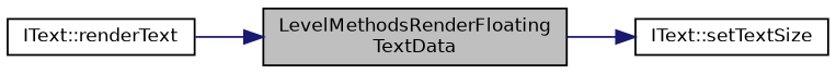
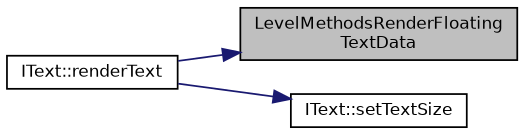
  digraph {
    rankdir=LR
    node [color=black fillcolor=white fontname=Helvetica fontsize=10 shape=record style=filled]
    edge [color=midnightblue fontname=Helvetica fontsize=10 labelfontname=Helvetica labelfontsize=10 style=solid]
    n1 [fillcolor=grey75 fontcolor=black height=0.2 label="LevelMethodsRenderFloating\lTextData" width=0.4]
    n2 [height=0.2 label="IText::setTextSize" width=0.4]
    n3 [height=0.2 label="IText::renderText" width=0.4]
-   n1 -> n2
+   n3 -> n2
    n3 -> n1
  }
